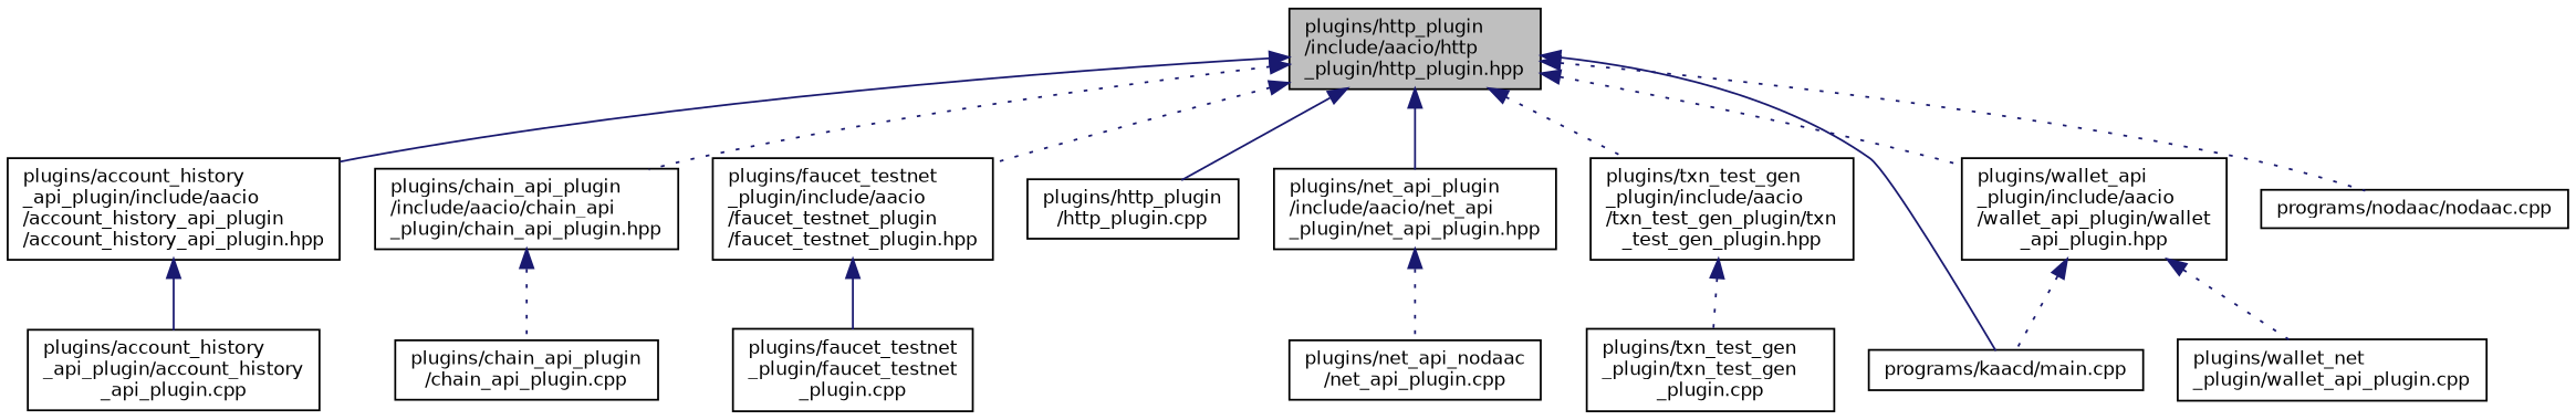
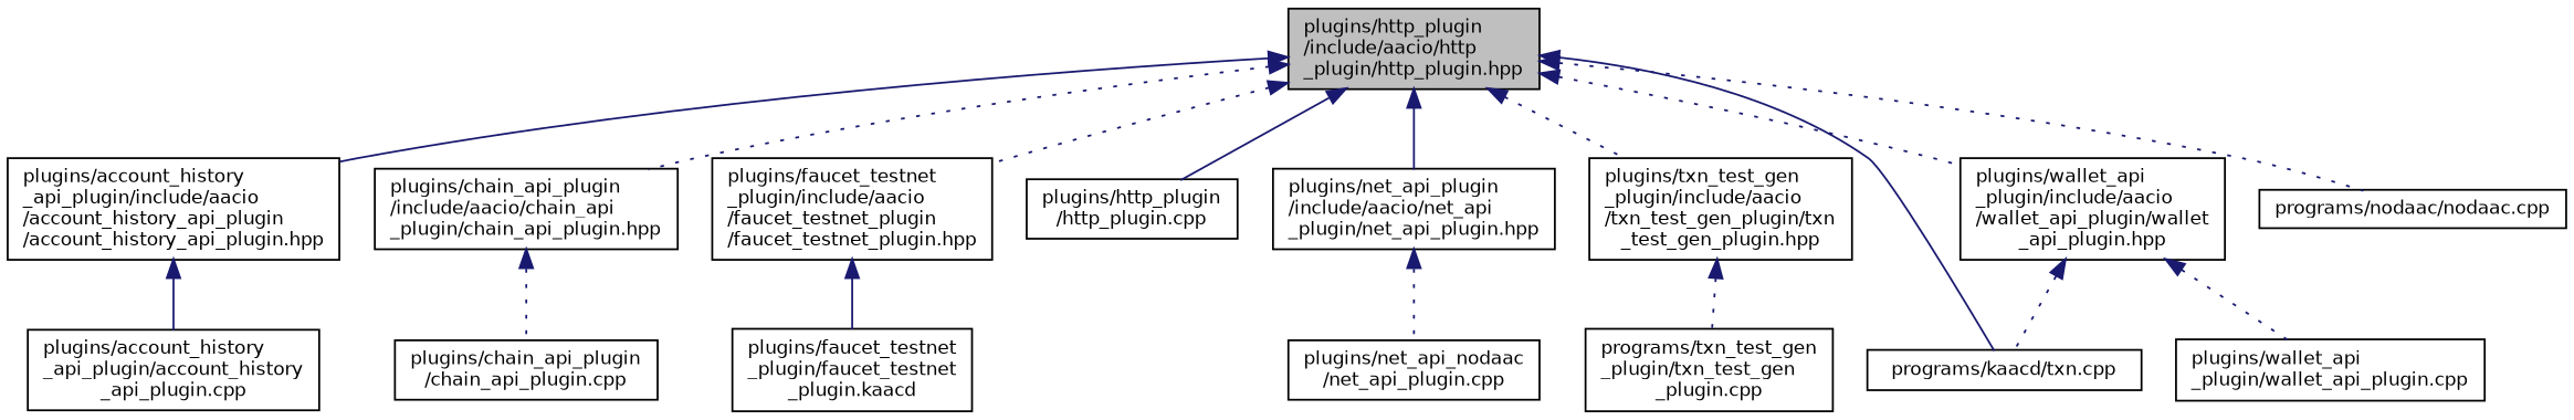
  digraph {
    fontname="DejaVu Sans"
    node [color=black fillcolor=white fontname="DejaVu Sans" fontsize=10 shape=record style=filled]
    edge [color=midnightblue dir=back fontname="DejaVu Sans" fontsize=10 labelfontname=Helvetica labelfontsize=10 style=dotted]
    n1 [fillcolor=grey75 fontcolor=black height=0.2 label="plugins/http_plugin\l/include/aacio/http\l_plugin/http_plugin.hpp" width=0.4]
    n2 [height=0.2 label="plugins/account_history\l_api_plugin/include/aacio\l/account_history_api_plugin\l/account_history_api_plugin.hpp" width=0.4]
    n3 [height=0.2 label="plugins/chain_api_plugin\l/include/aacio/chain_api\l_plugin/chain_api_plugin.hpp" width=0.4]
    n4 [height=0.2 label="plugins/faucet_testnet\l_plugin/include/aacio\l/faucet_testnet_plugin\l/faucet_testnet_plugin.hpp" width=0.4]
    n5 [height=0.2 label="plugins/http_plugin\l/http_plugin.cpp" width=0.4]
    n6 [height=0.2 label="plugins/net_api_plugin\l/include/aacio/net_api\l_plugin/net_api_plugin.hpp" width=0.4]
    n7 [height=0.2 label="plugins/txn_test_gen\l_plugin/include/aacio\l/txn_test_gen_plugin/txn\l_test_gen_plugin.hpp" width=0.4]
    n8 [height=0.2 label="plugins/wallet_api\l_plugin/include/aacio\l/wallet_api_plugin/wallet\l_api_plugin.hpp" width=0.4]
-   n9 [height=0.2 label="programs/kaacd/main.cpp" width=0.4]
+   n9 [height=0.2 label="programs/kaacd/txn.cpp" width=0.4]
    n10 [height=0.2 label="programs/nodaac/nodaac.cpp" width=0.4]
    n11 [height=0.2 label="plugins/account_history\l_api_plugin/account_history\l_api_plugin.cpp" width=0.4]
    n12 [height=0.2 label="plugins/chain_api_plugin\l/chain_api_plugin.cpp" width=0.4]
-   n13 [height=0.2 label="plugins/faucet_testnet\l_plugin/faucet_testnet\l_plugin.cpp" width=0.4]
+   n13 [height=0.2 label="plugins/faucet_testnet\l_plugin/faucet_testnet\l_plugin.kaacd" width=0.4]
    n14 [height=0.2 label="plugins/net_api_nodaac\l/net_api_plugin.cpp" width=0.4]
-   n15 [height=0.2 label="plugins/txn_test_gen\l_plugin/txn_test_gen\l_plugin.cpp" width=0.4]
-   n16 [height=0.2 label="plugins/wallet_net\l_plugin/wallet_api_plugin.cpp" width=0.4]
+   n15 [height=0.2 label="programs/txn_test_gen\l_plugin/txn_test_gen\l_plugin.cpp" width=0.4]
+   n16 [height=0.2 label="plugins/wallet_api\l_plugin/wallet_api_plugin.cpp" width=0.4]
    n1 -> n2 [style=solid]
    n1 -> n3
    n1 -> n4
    n1 -> n5 [style=solid]
    n1 -> n6 [style=solid]
    n1 -> n7
    n1 -> n8
    n1 -> n9 [style=solid]
    n1 -> n10
    n2 -> n11 [style=solid]
    n3 -> n12
    n4 -> n13 [style=solid]
    n6 -> n14
    n7 -> n15
    n8 -> n9
    n8 -> n16
  }
